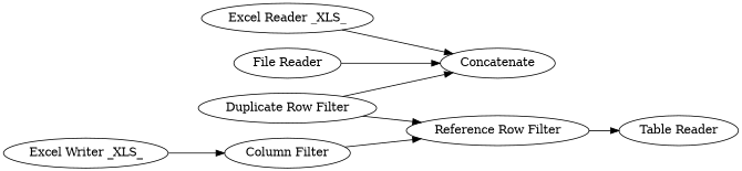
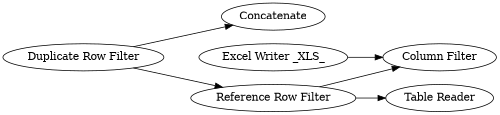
  digraph {
    rankdir=LR
-   n1 [label="Excel Reader _XLS_"]
    n2 [label=Concatenate]
    n3 [label="Duplicate Row Filter"]
    n4 [label="Reference Row Filter"]
    n5 [label="Column Filter"]
    n6 [label="Table Reader"]
-   n7 [label="File Reader"]
    n8 [label="Excel Writer _XLS_"]
-   n1 -> n2
    n3 -> n2
    n3 -> n4
-   n5 -> n4
+   n4 -> n5
    n4 -> n6
-   n7 -> n2
    n8 -> n5
  }
